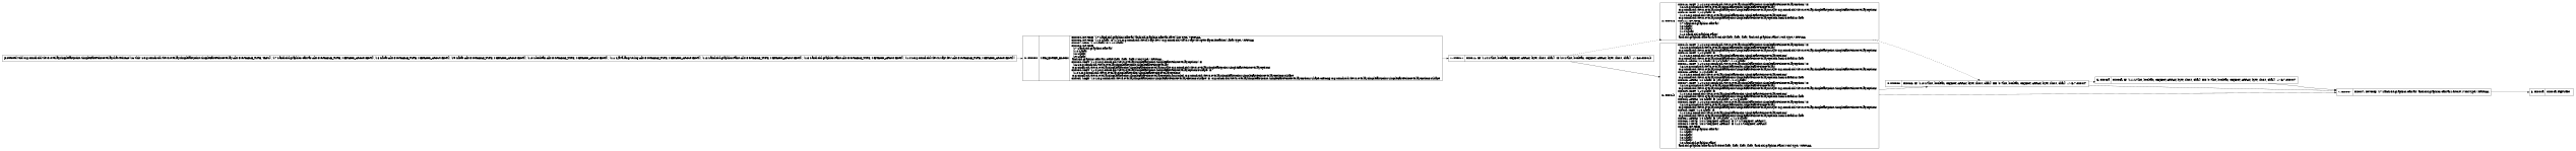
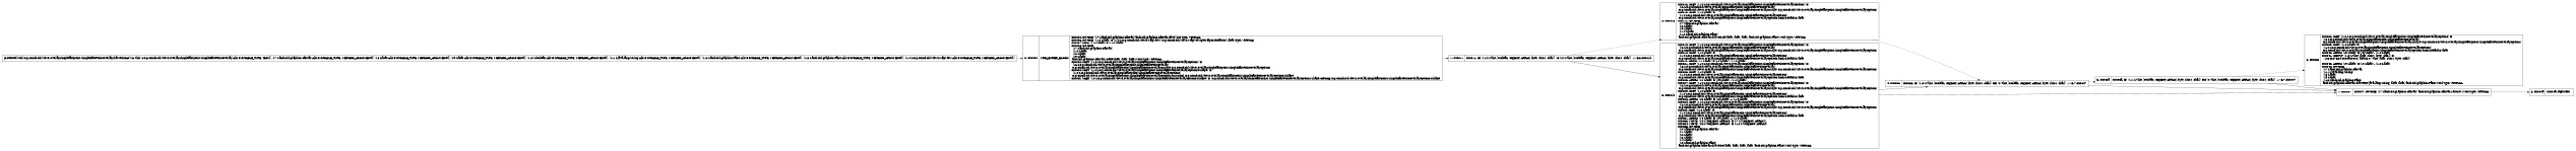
  digraph {
    rankdir=LR
    node [shape=record]
    n1 [label="{0\:\ 0x0000|MTH_ENTER_BLOCK\l|0x0000: INVOKE  (r7 I:android.graphics.Canvas) android.graphics.Canvas.save():int type: VIRTUAL \l0x0003: INVOKE  (r14 I:float) = (r14 I:org.osmdroid.views.MapView) org.osmdroid.views.MapView.getMapOrientation():float type: VIRTUAL \l0x0007: NEG  (r14 I:float) = (r14 I:float) \l0x0008: INVOKE  \l  (r7 I:android.graphics.Canvas)\l  (r14 I:float)\l  (r8 I:float)\l  (r9 I:float)\l android.graphics.Canvas.rotate(float, float, float):void type: VIRTUAL \l0x000b: IGET  (r14 I:org.osmdroid.views.overlay.simplefastpoint.SimpleFastPointOverlayOptions) = \l  (r6 I:org.osmdroid.views.overlay.simplefastpoint.SimpleFastPointOverlay)\l org.osmdroid.views.overlay.simplefastpoint.SimpleFastPointOverlay.mStyle org.osmdroid.views.overlay.simplefastpoint.SimpleFastPointOverlayOptions \l0x000d: IGET  (r14 I:org.osmdroid.views.overlay.simplefastpoint.SimpleFastPointOverlayOptions$Shape) = \l  (r14 I:org.osmdroid.views.overlay.simplefastpoint.SimpleFastPointOverlayOptions)\l org.osmdroid.views.overlay.simplefastpoint.SimpleFastPointOverlayOptions.mSymbol org.osmdroid.views.overlay.simplefastpoint.SimpleFastPointOverlayOptions$Shape \l0x000f: SGET  (r0 I:org.osmdroid.views.overlay.simplefastpoint.SimpleFastPointOverlayOptions$Shape) =  org.osmdroid.views.overlay.simplefastpoint.SimpleFastPointOverlayOptions.Shape.CIRCLE org.osmdroid.views.overlay.simplefastpoint.SimpleFastPointOverlayOptions$Shape \l}"]
    n2 [label="{1\:\ 0x0011|0x0011: IF  (r14 I:?[int, boolean, OBJECT, ARRAY, byte, short, char]) != (r0 I:?[int, boolean, OBJECT, ARRAY, byte, short, char])  \-\> B:3:0x001b \l}"]
    n3 [label="{2\:\ 0x0013|0x0013: IGET  (r14 I:org.osmdroid.views.overlay.simplefastpoint.SimpleFastPointOverlayOptions) = \l  (r6 I:org.osmdroid.views.overlay.simplefastpoint.SimpleFastPointOverlay)\l org.osmdroid.views.overlay.simplefastpoint.SimpleFastPointOverlay.mStyle org.osmdroid.views.overlay.simplefastpoint.SimpleFastPointOverlayOptions \l0x0015: IGET  (r14 I:float) = \l  (r14 I:org.osmdroid.views.overlay.simplefastpoint.SimpleFastPointOverlayOptions)\l org.osmdroid.views.overlay.simplefastpoint.SimpleFastPointOverlayOptions.mCircleRadius float \l0x0117: INVOKE  \l  (r7 I:android.graphics.Canvas)\l  (r8 I:float)\l  (r9 I:float)\l  (r14 I:float)\l  (r12 I:android.graphics.Paint)\l android.graphics.Canvas.drawCircle(float, float, float, android.graphics.Paint):void type: VIRTUAL \l}"]
-   n4 [label="{3\:\ 0x001b|0x001b: IGET  (r14 I:org.osmdroid.views.overlay.simplefastpoint.SimpleFastPointOverlayOptions) = \l  (r6 I:org.osmdroid.views.overlay.simplefastpoint.SimpleFastPointOverlay)\l org.osmdroid.views.overlay.simplefastpoint.SimpleFastPointOverlay.mStyle org.osmdroid.views.overlay.simplefastpoint.SimpleFastPointOverlayOptions \l0x001d: IGET  (r14 I:float) = \l  (r14 I:org.osmdroid.views.overlay.simplefastpoint.SimpleFastPointOverlayOptions)\l org.osmdroid.views.overlay.simplefastpoint.SimpleFastPointOverlayOptions.mCircleRadius float \l0x001f: ARITH  (r1 I:float) = (r8 I:float) \- (r14 I:float) \l0x0021: IGET  (r14 I:org.osmdroid.views.overlay.simplefastpoint.SimpleFastPointOverlayOptions) = \l  (r6 I:org.osmdroid.views.overlay.simplefastpoint.SimpleFastPointOverlay)\l org.osmdroid.views.overlay.simplefastpoint.SimpleFastPointOverlay.mStyle org.osmdroid.views.overlay.simplefastpoint.SimpleFastPointOverlayOptions \l0x0023: ARITH  (r14 I:float) = \l  (r14 I:org.osmdroid.views.overlay.simplefastpoint.SimpleFastPointOverlayOptions)\l org.osmdroid.views.overlay.simplefastpoint.SimpleFastPointOverlayOptions.mCircleRadius float \l0x0025: ARITH  (r2 I:float) = (r9 I:float) \- (r14 I:float) \l0x0027: IGET  (r14 I:org.osmdroid.views.overlay.simplefastpoint.SimpleFastPointOverlayOptions) = \l  (r6 I:org.osmdroid.views.overlay.simplefastpoint.SimpleFastPointOverlay)\l org.osmdroid.views.overlay.simplefastpoint.SimpleFastPointOverlay.mStyle org.osmdroid.views.overlay.simplefastpoint.SimpleFastPointOverlayOptions \l0x0029: IGET  (r14 I:float) = \l  (r14 I:org.osmdroid.views.overlay.simplefastpoint.SimpleFastPointOverlayOptions)\l org.osmdroid.views.overlay.simplefastpoint.SimpleFastPointOverlayOptions.mCircleRadius float \l0x002b: ARITH  (r3 I:float) = (r8 I:float) + (r14 I:float) \l0x002d: IGET  (r14 I:org.osmdroid.views.overlay.simplefastpoint.SimpleFastPointOverlayOptions) = \l  (r6 I:org.osmdroid.views.overlay.simplefastpoint.SimpleFastPointOverlay)\l org.osmdroid.views.overlay.simplefastpoint.SimpleFastPointOverlay.mStyle org.osmdroid.views.overlay.simplefastpoint.SimpleFastPointOverlayOptions \l0x002f: IGET  (r14 I:float) = \l  (r14 I:org.osmdroid.views.overlay.simplefastpoint.SimpleFastPointOverlayOptions)\l org.osmdroid.views.overlay.simplefastpoint.SimpleFastPointOverlayOptions.mCircleRadius float \l0x0031: ARITH  (r4 I:float) = (r9 I:float) + (r14 I:float) \l0x0033: MOVE  (r0 I:?[OBJECT, ARRAY]) = (r7 I:?[OBJECT, ARRAY]) \l0x0034: MOVE  (r5 I:?[OBJECT, ARRAY]) = (r12 I:?[OBJECT, ARRAY]) \l0x0035: INVOKE  \l  (r0 I:android.graphics.Canvas)\l  (r1 I:float)\l  (r2 I:float)\l  (r3 I:float)\l  (r4 I:float)\l  (r5 I:android.graphics.Paint)\l android.graphics.Canvas.drawRect(float, float, float, float, android.graphics.Paint):void type: VIRTUAL \l}"]
+   n4 [label="{3\:\ 0x001b|0x001b: IGET  (r14 I:org.osmdroid.views.overlay.simplefastpoint.SimpleFastPointOverlayOptions) = \l  (r6 I:org.osmdroid.views.overlay.simplefastpoint.SimpleFastPointOverlay)\l org.osmdroid.views.overlay.simplefastpoint.SimpleFastPointOverlay.mStyle org.osmdroid.views.overlay.simplefastpoint.SimpleFastPointOverlayOptions \l0x001d: IGET  (r14 I:float) = \l  (r14 I:org.osmdroid.views.overlay.simplefastpoint.SimpleFastPointOverlayOptions)\l org.osmdroid.views.overlay.simplefastpoint.SimpleFastPointOverlayOptions.mCircleRadius float \l0x001f: ARITH  (r1 I:float) = (r8 I:float) \- (r14 I:float) \l0x0021: IGET  (r14 I:org.osmdroid.views.overlay.simplefastpoint.SimpleFastPointOverlayOptions) = \l  (r6 I:org.osmdroid.views.overlay.simplefastpoint.SimpleFastPointOverlay)\l org.osmdroid.views.overlay.simplefastpoint.SimpleFastPointOverlay.mStyle org.osmdroid.views.overlay.simplefastpoint.SimpleFastPointOverlayOptions \l0x0023: IGET  (r14 I:float) = \l  (r14 I:org.osmdroid.views.overlay.simplefastpoint.SimpleFastPointOverlayOptions)\l org.osmdroid.views.overlay.simplefastpoint.SimpleFastPointOverlayOptions.mCircleRadius float \l0x0025: ARITH  (r2 I:float) = (r9 I:float) \- (r14 I:float) \l0x0027: IGET  (r14 I:org.osmdroid.views.overlay.simplefastpoint.SimpleFastPointOverlayOptions) = \l  (r6 I:org.osmdroid.views.overlay.simplefastpoint.SimpleFastPointOverlay)\l org.osmdroid.views.overlay.simplefastpoint.SimpleFastPointOverlay.mStyle org.osmdroid.views.overlay.simplefastpoint.SimpleFastPointOverlayOptions \l0x0029: IGET  (r14 I:float) = \l  (r14 I:org.osmdroid.views.overlay.simplefastpoint.SimpleFastPointOverlayOptions)\l org.osmdroid.views.overlay.simplefastpoint.SimpleFastPointOverlayOptions.mCircleRadius float \l0x002b: ARITH  (r3 I:float) = (r8 I:float) + (r14 I:float) \l0x002d: IGET  (r14 I:org.osmdroid.views.overlay.simplefastpoint.SimpleFastPointOverlayOptions) = \l  (r6 I:org.osmdroid.views.overlay.simplefastpoint.SimpleFastPointOverlay)\l org.osmdroid.views.overlay.simplefastpoint.SimpleFastPointOverlay.mStyle org.osmdroid.views.overlay.simplefastpoint.SimpleFastPointOverlayOptions \l0x002f: IGET  (r14 I:float) = \l  (r14 I:org.osmdroid.views.overlay.simplefastpoint.SimpleFastPointOverlayOptions)\l org.osmdroid.views.overlay.simplefastpoint.SimpleFastPointOverlayOptions.mCircleRadius float \l0x0031: ARITH  (r4 I:float) = (r9 I:float) + (r14 I:float) \l0x0033: MOVE  (r0 I:?[OBJECT, ARRAY]) = (r7 I:?[OBJECT, ARRAY]) \l0x0034: MOVE  (r5 I:?[OBJECT, ARRAY]) = (r12 I:?[OBJECT, ARRAY]) \l0x0035: INVOKE  \l  (r0 I:android.graphics.Canvas)\l  (r1 I:float)\l  (r2 I:float)\l  (r3 I:float)\l  (r4 I:float)\l  (r5 I:android.graphics.Paint)\l android.graphics.Canvas.drawRect(float, float, float, float, android.graphics.Paint):void type: VIRTUAL \l}"]
    n5 [label="{4\:\ 0x0038|0x0038: IF  (r10 I:?[int, boolean, OBJECT, ARRAY, byte, short, char]) == (0 ?[int, boolean, OBJECT, ARRAY, byte, short, char])  \-\> B:7:0x0047 \l}"]
    n6 [label="{7\:\ 0x0047|0x0047: INVOKE  (r7 I:android.graphics.Canvas) android.graphics.Canvas.restore():void type: VIRTUAL \l}"]
    n7 [label="{5\:\ 0x003a|0x003a: IF  (r11 I:?[int, boolean, OBJECT, ARRAY, byte, short, char]) == (0 ?[int, boolean, OBJECT, ARRAY, byte, short, char])  \-\> B:7:0x0047 \l}"]
+   n8 [label="{6\:\ 0x003c|0x003c: IGET  (r10 I:org.osmdroid.views.overlay.simplefastpoint.SimpleFastPointOverlayOptions) = \l  (r6 I:org.osmdroid.views.overlay.simplefastpoint.SimpleFastPointOverlay)\l org.osmdroid.views.overlay.simplefastpoint.SimpleFastPointOverlay.mStyle org.osmdroid.views.overlay.simplefastpoint.SimpleFastPointOverlayOptions \l0x003e: IGET  (r10 I:float) = \l  (r10 I:org.osmdroid.views.overlay.simplefastpoint.SimpleFastPointOverlayOptions)\l org.osmdroid.views.overlay.simplefastpoint.SimpleFastPointOverlayOptions.mCircleRadius float \l0x0040: ARITH  (r9 I:float) = (r9 I:float) \- (r10 I:float) \l0x0041: CONST  (r10 I:?[int, float, short, byte, char]) = \l  (1084227584(0x40a00000, float:5.0) ?[int, float, short, byte, char])\l \l0x0043: ARITH  (r9 I:float) = (r9 I:float) \- (r10 I:float) \l0x0044: INVOKE  \l  (r7 I:android.graphics.Canvas)\l  (r11 I:java.lang.String)\l  (r8 I:float)\l  (r9 I:float)\l  (r13 I:android.graphics.Paint)\l android.graphics.Canvas.drawText(java.lang.String, float, float, android.graphics.Paint):void type: VIRTUAL \l}"]
    n9 [label="{8\:\ 0x004a|0x004a: RETURN   \l}"]
    n10 [label="{protected void org.osmdroid.views.overlay.simplefastpoint.SimpleFastPointOverlay.drawPointAt((r6 'this' I:org.osmdroid.views.overlay.simplefastpoint.SimpleFastPointOverlay A[IMMUTABLE_TYPE, THIS]), (r7 I:android.graphics.Canvas A[IMMUTABLE_TYPE, METHOD_ARGUMENT]), (r8 I:float A[IMMUTABLE_TYPE, METHOD_ARGUMENT]), (r9 I:float A[IMMUTABLE_TYPE, METHOD_ARGUMENT]), (r10 I:boolean A[IMMUTABLE_TYPE, METHOD_ARGUMENT]), (r11 I:java.lang.String A[IMMUTABLE_TYPE, METHOD_ARGUMENT]), (r12 I:android.graphics.Paint A[IMMUTABLE_TYPE, METHOD_ARGUMENT]), (r13 I:android.graphics.Paint A[IMMUTABLE_TYPE, METHOD_ARGUMENT]), (r14 I:org.osmdroid.views.MapView A[IMMUTABLE_TYPE, METHOD_ARGUMENT])) }"]
    n1 -> n2
    n2 -> n3 [style=dashed]
    n2 -> n4
    n3 -> n5 [style=dashed]
    n4 -> n5
    n4 -> n6
    n5 -> n6
    n5 -> n7 [style=dashed]
    n6 -> n9
    n7 -> n6
+   n7 -> n8 [style=dashed]
    n10 -> n1
  }
